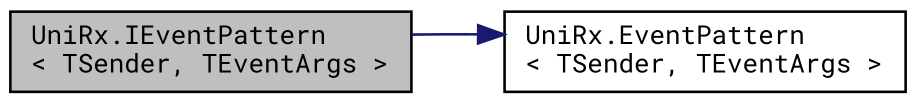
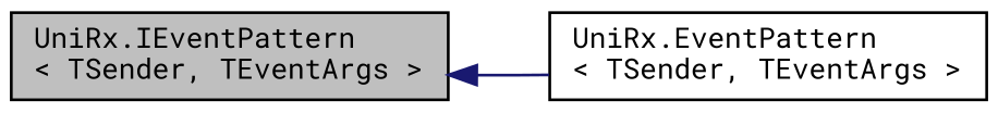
  digraph {
    rankdir=LR
    fontname="Roboto Mono"
    node [color=black fontname="Roboto Mono" fontsize=10 shape=record style=filled]
    n1 [fillcolor=grey75 fontcolor=black height=0.2 label="UniRx.IEventPattern\l\< TSender, TEventArgs \>" width=0.4]
    n2 [fillcolor=white height=0.2 label="UniRx.EventPattern\l\< TSender, TEventArgs \>" width=0.4]
-   n2 -> n1 [color=midnightblue dir=back fontname="Roboto Mono" fontsize=10 labelfontname=Helvetica labelfontsize=10 style=solid]
+   n1 -> n2 [color=midnightblue dir=back fontname="Roboto Mono" fontsize=10 labelfontname=Helvetica labelfontsize=10 style=solid]
  }
